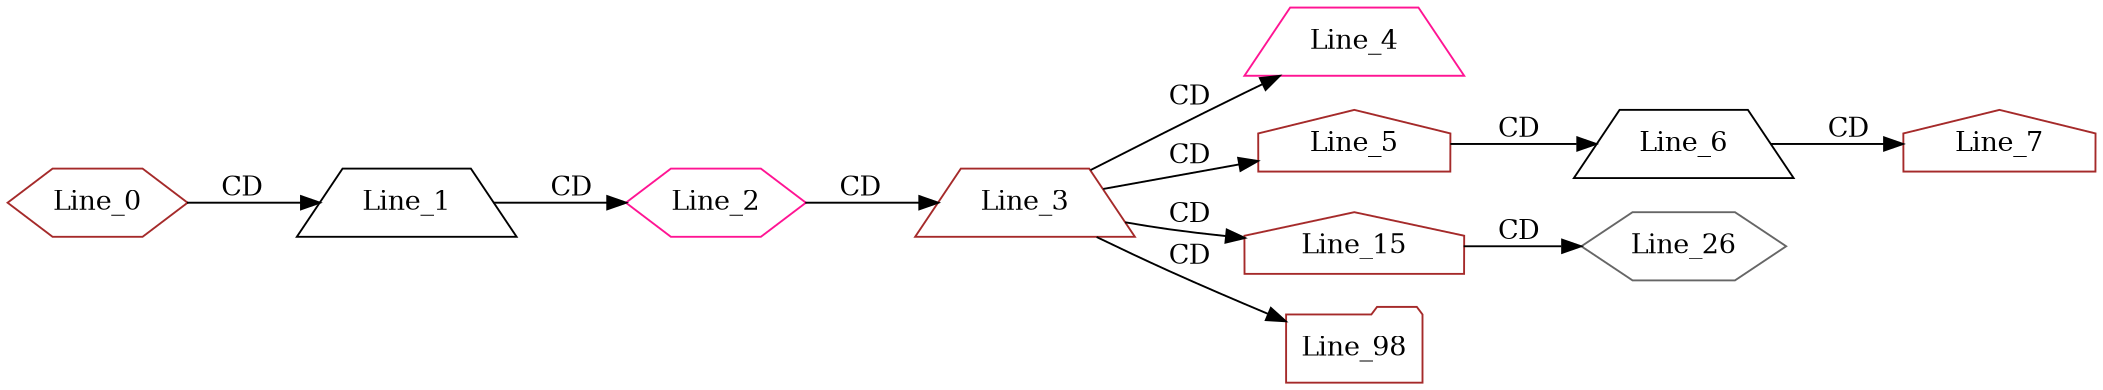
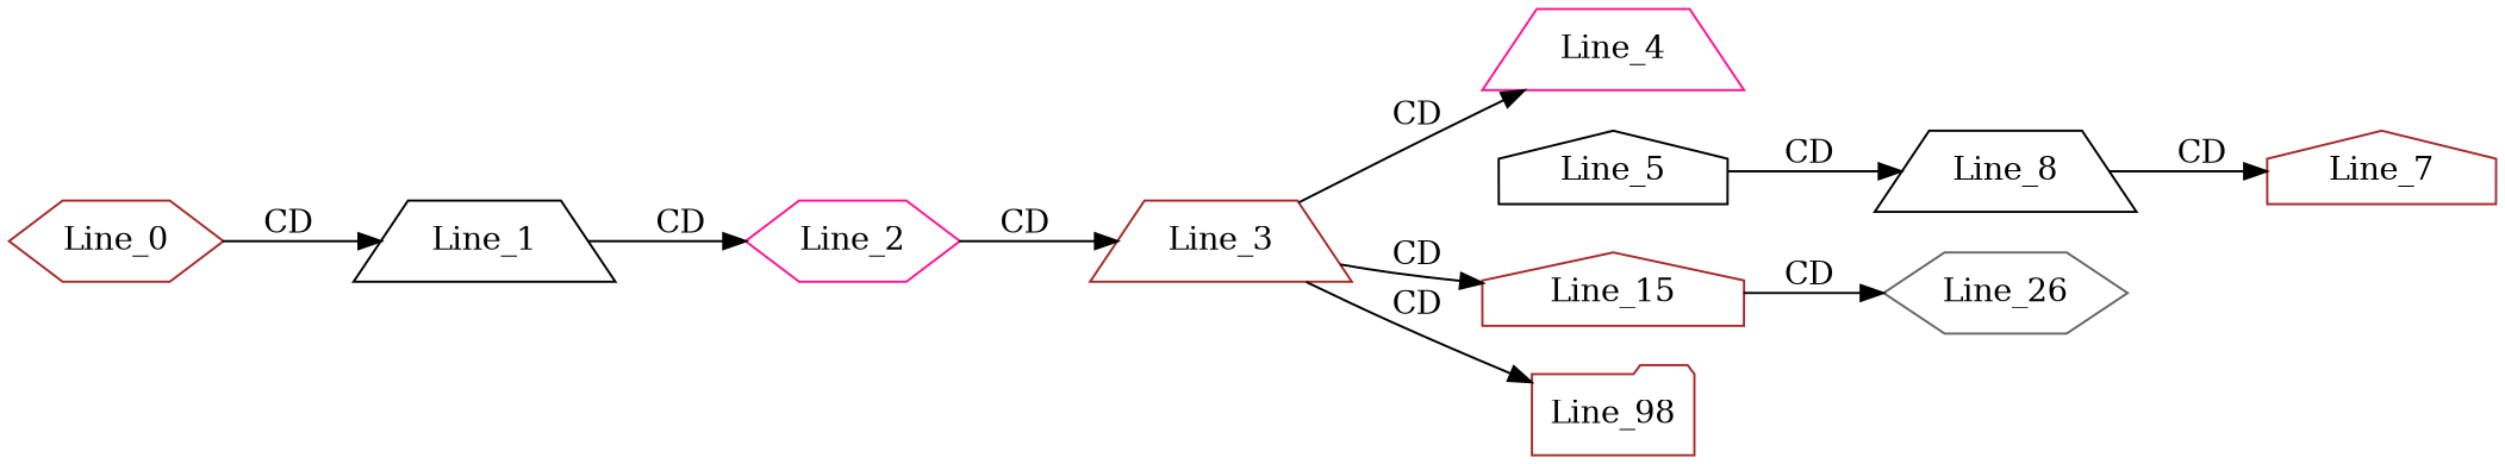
  digraph {
    rankdir=LR
    node [color=brown shape=trapezium]
    Line_0 [shape=hexagon]
    Line_1 [color=black]
    Line_2 [color=deeppink shape=hexagon]
    Line_3
    Line_4 [color=deeppink]
-   Line_5 [shape=house]
+   Line_5 [color=black shape=house]
    Line_15 [shape=house]
    n8 [label=Line_98 shape=folder]
-   Line_6 [color=black]
+   Line_6 [color=black label=Line_8]
    n10 [color=gray40 label=Line_26 shape=hexagon]
    Line_7 [shape=house]
    Line_0 -> Line_1 [label=CD]
    Line_1 -> Line_2 [label=CD]
    Line_2 -> Line_3 [label=CD]
    Line_3 -> Line_4 [label=CD]
-   Line_3 -> Line_5 [label=CD]
    Line_3 -> Line_15 [label=CD]
    Line_3 -> n8 [label=CD]
    Line_5 -> Line_6 [label=CD]
    Line_15 -> n10 [label=CD]
    Line_6 -> Line_7 [label=CD]
  }
